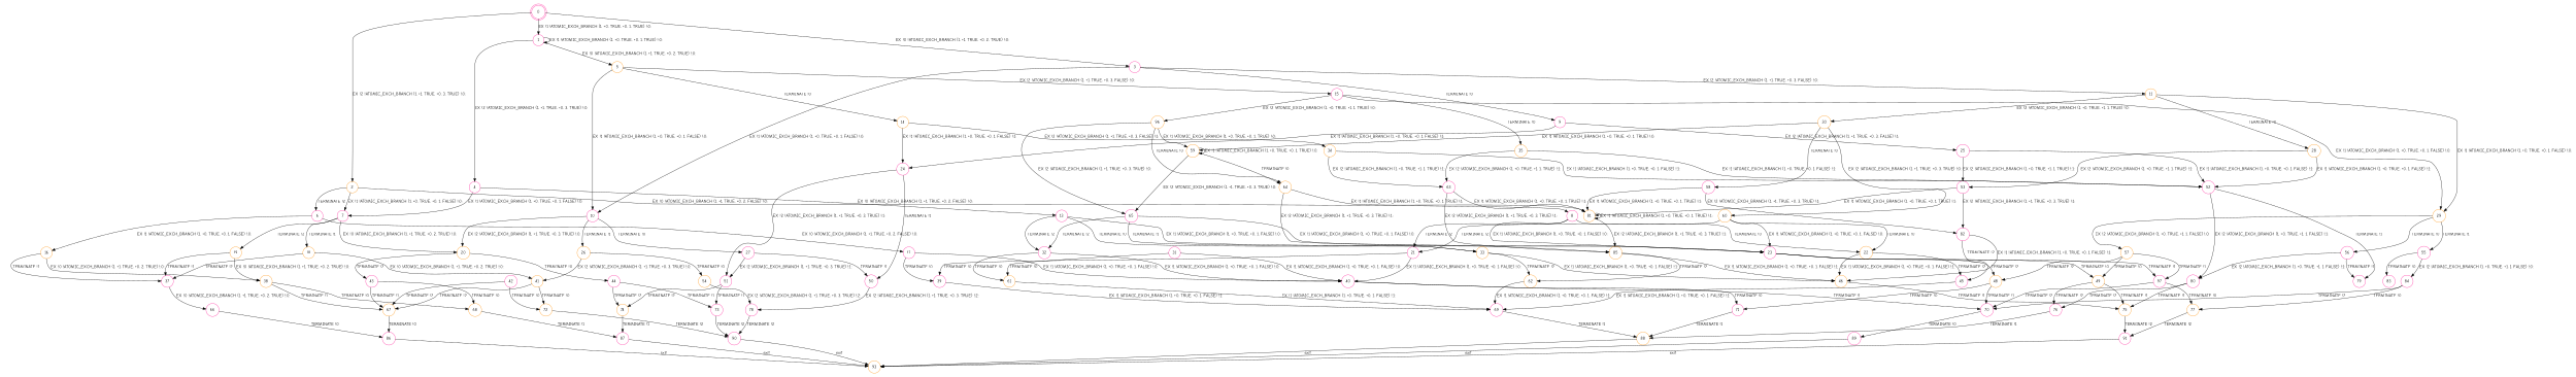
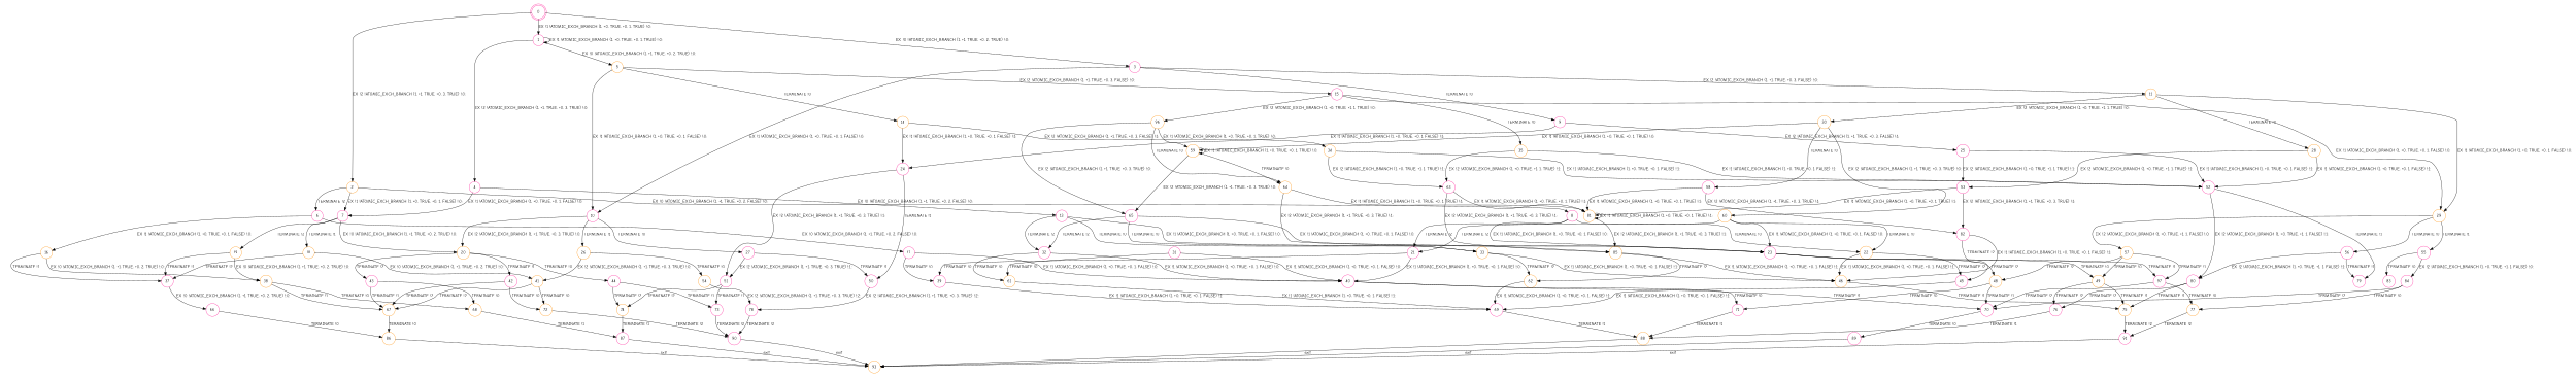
  digraph {
    fontname="Comic Neue"
    node [color=deeppink fontname="Comic Neue" shape=circle]
    edge [fontname="Comic Neue"]
    0 [peripheries=2]
    1
    2 [color=darkorange]
    3
    4
    5 [color=darkorange]
    6
    7
    8
    9
    10
    11 [color=darkorange]
    13
    14 [color=darkorange]
    15
    16 [color=darkorange]
    17
    18 [color=darkorange]
    19 [color=darkorange]
    20 [color=darkorange]
    21
    22 [color=darkorange]
    23
    24
    25
    26 [color=darkorange]
    27
    28 [color=darkorange]
    29 [color=darkorange]
    30 [color=darkorange]
    32
    33 [color=darkorange]
    34 [color=darkorange]
    35 [color=darkorange]
    n35 [color=darkorange label=96]
    37
    38 [color=darkorange]
    39
    40
    41 [color=darkorange]
    42
    43
    44
    45
    46 [color=darkorange]
    n46 [label=97]
    48 [color=darkorange]
    49 [color=darkorange]
    50
    51
    52
    53
    54 [color=darkorange]
    55
    56
    57 [color=darkorange]
    58
    59 [color=darkorange]
    60 [color=darkorange]
    31
    61 [color=darkorange]
    62 [color=darkorange]
    63
    64 [color=darkorange]
    65
    66
    67 [color=darkorange]
    68 [color=darkorange]
    69
    70
    71
    72 [color=darkorange]
    73
    74 [color=darkorange]
    75 [color=darkorange]
    77 [color=darkorange]
    76
    78
    79
    80
    81 [color=darkorange]
    82
    83
    84
    85 [color=darkorange]
-   86
+   86 [color=darkorange]
    87
    88 [color=darkorange]
    89
    90
    91
    93 [color=darkorange]
    0 -> 1 [label="EX !1 !ATOMIC_EXCH_BRANCH (1, +0, TRUE, +0, 1, TRUE) !:0:"]
    0 -> 2 [label="EX !2 !ATOMIC_EXCH_BRANCH (1, +1, TRUE, +0, 3, TRUE) !:0:"]
    0 -> 3 [label="EX !0 !ATOMIC_EXCH_BRANCH (1, +1, TRUE, +0, 2, TRUE) !:0:"]
    1 -> 1 [label="EX !1 !ATOMIC_EXCH_BRANCH (1, +0, TRUE, +0, 1, TRUE) !:0:"]
    1 -> 4 [label="EX !2 !ATOMIC_EXCH_BRANCH (1, +1, TRUE, +0, 3, TRUE) !:0:"]
    1 -> 5 [label="EX !0 !ATOMIC_EXCH_BRANCH (1, +1, TRUE, +0, 2, TRUE) !:0:"]
    2 -> 6 [label="TERMINATE !2"]
    2 -> 7 [label="EX !1 !ATOMIC_EXCH_BRANCH (1, +0, TRUE, +0, 1, FALSE) !:0:"]
    2 -> 8 [label="EX !0 !ATOMIC_EXCH_BRANCH (1, +1, TRUE, +0, 2, FALSE) !:0:"]
    3 -> 9 [label="TERMINATE !0"]
    3 -> 10 [label="EX !1 !ATOMIC_EXCH_BRANCH (1, +0, TRUE, +0, 1, FALSE) !:0:"]
    3 -> 11 [label="EX !2 !ATOMIC_EXCH_BRANCH (1, +1, TRUE, +0, 3, FALSE) !:0:"]
    4 -> 7 [label="EX !1 !ATOMIC_EXCH_BRANCH (1, +0, TRUE, +0, 1, FALSE) !:0:"]
    4 -> 13 [label="EX !0 !ATOMIC_EXCH_BRANCH (1, +1, TRUE, +0, 2, FALSE) !:0:"]
    5 -> 10 [label="EX !1 !ATOMIC_EXCH_BRANCH (1, +0, TRUE, +0, 1, FALSE) !:0:"]
    5 -> 14 [label="TERMINATE !0"]
    5 -> 15 [label="EX !2 !ATOMIC_EXCH_BRANCH (1, +1, TRUE, +0, 3, FALSE) !:0:"]
    6 -> 16 [label="EX !1 !ATOMIC_EXCH_BRANCH (1, +0, TRUE, +0, 1, FALSE) !:0:"]
    6 -> 17 [label="EX !0 !ATOMIC_EXCH_BRANCH (1, +1, TRUE, +0, 2, FALSE) !:0:"]
    7 -> 18 [label="TERMINATE !1"]
    7 -> 19 [label="TERMINATE !2"]
    7 -> 20 [label="EX !0 !ATOMIC_EXCH_BRANCH (1, +1, TRUE, +0, 2, TRUE) !:0:"]
    8 -> 21 [label="TERMINATE !2"]
    8 -> 22 [label="TERMINATE !0"]
    8 -> 23 [label="EX !1 !ATOMIC_EXCH_BRANCH (1, +0, TRUE, +0, 1, FALSE) !:0:"]
    9 -> 24 [label="EX !1 !ATOMIC_EXCH_BRANCH (1, +0, TRUE, +0, 1, FALSE) !:1:"]
    9 -> 25 [label="EX !2 !ATOMIC_EXCH_BRANCH (1, +1, TRUE, +0, 3, FALSE) !:1:"]
    10 -> 20 [label="EX !2 !ATOMIC_EXCH_BRANCH (1, +1, TRUE, +0, 3, TRUE) !:0:"]
    10 -> 26 [label="TERMINATE !1"]
    10 -> 27 [label="TERMINATE !0"]
    11 -> 28 [label="TERMINATE !0"]
    11 -> 29 [label="EX !1 !ATOMIC_EXCH_BRANCH (1, +0, TRUE, +0, 1, FALSE) !:0:"]
    11 -> 30 [label="EX !2 !ATOMIC_EXCH_BRANCH (1, +0, TRUE, +1, 1, TRUE) !:0:"]
    13 -> 23 [label="EX !1 !ATOMIC_EXCH_BRANCH (1, +0, TRUE, +0, 1, FALSE) !:0:"]
    13 -> 32 [label="TERMINATE !2"]
    13 -> 33 [label="TERMINATE !0"]
    14 -> 24 [label="EX !1 !ATOMIC_EXCH_BRANCH (1, +0, TRUE, +0, 1, FALSE) !:1:"]
    14 -> 34 [label="EX !2 !ATOMIC_EXCH_BRANCH (1, +1, TRUE, +0, 3, FALSE) !:1:"]
    15 -> 29 [label="EX !1 !ATOMIC_EXCH_BRANCH (1, +0, TRUE, +0, 1, FALSE) !:0:"]
    15 -> 35 [label="TERMINATE !0"]
    15 -> n35 [label="EX !2 !ATOMIC_EXCH_BRANCH (1, +0, TRUE, +1, 1, TRUE) !:0:"]
    16 -> 37 [label="TERMINATE !1"]
    16 -> 38 [label="EX !0 !ATOMIC_EXCH_BRANCH (1, +1, TRUE, +0, 2, TRUE) !:0:"]
    17 -> 39 [label="TERMINATE !0"]
    17 -> 40 [label="EX !1 !ATOMIC_EXCH_BRANCH (1, +0, TRUE, +0, 1, FALSE) !:0:"]
    18 -> 37 [label="TERMINATE !2"]
    18 -> 41 [label="EX !0 !ATOMIC_EXCH_BRANCH (1, +1, TRUE, +0, 2, TRUE) !:0:"]
    19 -> 37 [label="TERMINATE !1"]
    19 -> 38 [label="EX !0 !ATOMIC_EXCH_BRANCH (1, +1, TRUE, +0, 2, TRUE) !:0:"]
+   20 -> 42 [label="TERMINATE !1"]
    20 -> 43 [label="TERMINATE !2"]
    20 -> 44 [label="TERMINATE !0"]
    21 -> 39 [label="TERMINATE !0"]
    21 -> 40 [label="EX !1 !ATOMIC_EXCH_BRANCH (1, +0, TRUE, +0, 1, FALSE) !:0:"]
    22 -> 45 [label="TERMINATE !2"]
    22 -> 46 [label="EX !1 !ATOMIC_EXCH_BRANCH (1, +0, TRUE, +0, 1, FALSE) !:1:"]
    23 -> n46 [label="TERMINATE !1"]
    23 -> 48 [label="TERMINATE !2"]
    23 -> 49 [label="TERMINATE !0"]
    24 -> 50 [label="TERMINATE !1"]
    24 -> 51 [label="EX !2 !ATOMIC_EXCH_BRANCH (1, +1, TRUE, +0, 3, TRUE) !:1:"]
    25 -> 52 [label="EX !1 !ATOMIC_EXCH_BRANCH (1, +0, TRUE, +0, 1, FALSE) !:1:"]
    25 -> 53 [label="EX !2 !ATOMIC_EXCH_BRANCH (1, +0, TRUE, +1, 1, TRUE) !:1:"]
    26 -> 41 [label="EX !2 !ATOMIC_EXCH_BRANCH (1, +1, TRUE, +0, 3, TRUE) !:0:"]
    26 -> 54 [label="TERMINATE !0"]
    27 -> 50 [label="TERMINATE !1"]
    27 -> 51 [label="EX !2 !ATOMIC_EXCH_BRANCH (1, +1, TRUE, +0, 3, TRUE) !:1:"]
    28 -> 52 [label="EX !1 !ATOMIC_EXCH_BRANCH (1, +0, TRUE, +0, 1, FALSE) !:1:"]
    28 -> 53 [label="EX !2 !ATOMIC_EXCH_BRANCH (1, +0, TRUE, +1, 1, TRUE) !:1:"]
    29 -> 55 [label="TERMINATE !1"]
    29 -> 56 [label="TERMINATE !0"]
    29 -> 57 [label="EX !2 !ATOMIC_EXCH_BRANCH (1, +0, TRUE, +1, 1, FALSE) !:0:"]
    30 -> 58 [label="TERMINATE !0"]
    30 -> 59 [label="EX !1 !ATOMIC_EXCH_BRANCH (1, +0, TRUE, +0, 1, TRUE) !:0:"]
    30 -> 60 [label="EX !2 !ATOMIC_EXCH_BRANCH (1, +1, TRUE, +0, 3, TRUE) !:0:"]
    32 -> 40 [label="EX !1 !ATOMIC_EXCH_BRANCH (1, +0, TRUE, +0, 1, FALSE) !:0:"]
    32 -> 61 [label="TERMINATE !0"]
    33 -> 46 [label="EX !1 !ATOMIC_EXCH_BRANCH (1, +0, TRUE, +0, 1, FALSE) !:1:"]
    33 -> 62 [label="TERMINATE !2"]
    34 -> 52 [label="EX !1 !ATOMIC_EXCH_BRANCH (1, +0, TRUE, +0, 1, FALSE) !:1:"]
    34 -> 63 [label="EX !2 !ATOMIC_EXCH_BRANCH (1, +0, TRUE, +1, 1, TRUE) !:1:"]
    35 -> 52 [label="EX !1 !ATOMIC_EXCH_BRANCH (1, +0, TRUE, +0, 1, FALSE) !:1:"]
    35 -> 63 [label="EX !2 !ATOMIC_EXCH_BRANCH (1, +0, TRUE, +1, 1, TRUE) !:1:"]
    n35 -> 59 [label="EX !1 !ATOMIC_EXCH_BRANCH (1, +0, TRUE, +0, 1, TRUE) !:0:"]
    n35 -> 64 [label="TERMINATE !0"]
    n35 -> 65 [label="EX !2 !ATOMIC_EXCH_BRANCH (1, +1, TRUE, +0, 3, TRUE) !:0:"]
    37 -> 66 [label="EX !0 !ATOMIC_EXCH_BRANCH (1, +1, TRUE, +0, 2, TRUE) !:0:"]
    38 -> 67 [label="TERMINATE !1"]
    38 -> 68 [label="TERMINATE !0"]
    39 -> 69 [label="EX !1 !ATOMIC_EXCH_BRANCH (1, +0, TRUE, +0, 1, FALSE) !:1:"]
    40 -> 70 [label="TERMINATE !1"]
    40 -> 71 [label="TERMINATE !0"]
    41 -> 67 [label="TERMINATE !2"]
    41 -> 72 [label="TERMINATE !0"]
    42 -> 67 [label="TERMINATE !2"]
    42 -> 72 [label="TERMINATE !0"]
    43 -> 67 [label="TERMINATE !1"]
    43 -> 68 [label="TERMINATE !0"]
    44 -> 73 [label="TERMINATE !1"]
    44 -> 74 [label="TERMINATE !2"]
    45 -> 69 [label="EX !1 !ATOMIC_EXCH_BRANCH (1, +0, TRUE, +0, 1, FALSE) !:1:"]
    46 -> 75 [label="TERMINATE !1"]
    n46 -> 70 [label="TERMINATE !2"]
    n46 -> 77 [label="TERMINATE !0"]
    48 -> 70 [label="TERMINATE !1"]
    48 -> 71 [label="TERMINATE !0"]
    49 -> 75 [label="TERMINATE !1"]
    49 -> 76 [label="TERMINATE !2"]
    50 -> 78 [label="EX !2 !ATOMIC_EXCH_BRANCH (1, +1, TRUE, +0, 3, TRUE) !:2:"]
    51 -> 73 [label="TERMINATE !1"]
    51 -> 74 [label="TERMINATE !2"]
    52 -> 79 [label="TERMINATE !1"]
    52 -> 80 [label="EX !2 !ATOMIC_EXCH_BRANCH (1, +0, TRUE, +1, 1, FALSE) !:1:"]
    53 -> 81 [label="EX !1 !ATOMIC_EXCH_BRANCH (1, +0, TRUE, +0, 1, TRUE) !:1:"]
    53 -> 82 [label="EX !2 !ATOMIC_EXCH_BRANCH (1, +1, TRUE, +0, 3, TRUE) !:1:"]
    54 -> 78 [label="EX !2 !ATOMIC_EXCH_BRANCH (1, +1, TRUE, +0, 3, TRUE) !:2:"]
    55 -> 83 [label="TERMINATE !0"]
    55 -> 84 [label="EX !2 !ATOMIC_EXCH_BRANCH (1, +0, TRUE, +1, 1, FALSE) !:0:"]
    56 -> 79 [label="TERMINATE !1"]
    56 -> 80 [label="EX !2 !ATOMIC_EXCH_BRANCH (1, +0, TRUE, +1, 1, FALSE) !:1:"]
    57 -> n46 [label="TERMINATE !1"]
    57 -> 48 [label="TERMINATE !2"]
    57 -> 49 [label="TERMINATE !0"]
    58 -> 81 [label="EX !1 !ATOMIC_EXCH_BRANCH (1, +0, TRUE, +0, 1, TRUE) !:1:"]
    58 -> 82 [label="EX !2 !ATOMIC_EXCH_BRANCH (1, +1, TRUE, +0, 3, TRUE) !:1:"]
    59 -> 59 [label="EX !1 !ATOMIC_EXCH_BRANCH (1, +0, TRUE, +0, 1, TRUE) !:0:"]
    59 -> 64 [label="TERMINATE !0"]
    59 -> 65 [label="EX !2 !ATOMIC_EXCH_BRANCH (1, +1, TRUE, +0, 3, TRUE) !:0:"]
    60 -> 21 [label="TERMINATE !2"]
    60 -> 22 [label="TERMINATE !0"]
    60 -> 23 [label="EX !1 !ATOMIC_EXCH_BRANCH (1, +0, TRUE, +0, 1, FALSE) !:0:"]
    31 -> 40 [label="EX !1 !ATOMIC_EXCH_BRANCH (1, +0, TRUE, +0, 1, FALSE) !:0:"]
    31 -> 61 [label="TERMINATE !0"]
    61 -> 69 [label="EX !1 !ATOMIC_EXCH_BRANCH (1, +0, TRUE, +0, 1, FALSE) !:1:"]
    62 -> 69 [label="EX !1 !ATOMIC_EXCH_BRANCH (1, +0, TRUE, +0, 1, FALSE) !:1:"]
    63 -> 81 [label="EX !1 !ATOMIC_EXCH_BRANCH (1, +0, TRUE, +0, 1, TRUE) !:1:"]
    63 -> 85 [label="EX !2 !ATOMIC_EXCH_BRANCH (1, +1, TRUE, +0, 3, TRUE) !:1:"]
    64 -> 81 [label="EX !1 !ATOMIC_EXCH_BRANCH (1, +0, TRUE, +0, 1, TRUE) !:1:"]
    64 -> 85 [label="EX !2 !ATOMIC_EXCH_BRANCH (1, +1, TRUE, +0, 3, TRUE) !:1:"]
    65 -> 23 [label="EX !1 !ATOMIC_EXCH_BRANCH (1, +0, TRUE, +0, 1, FALSE) !:0:"]
    65 -> 32 [label="TERMINATE !2"]
-   65 -> 33 [label="TERMINATE !1"]
+   65 -> 33 [label="TERMINATE !0"]
    66 -> 86 [label="TERMINATE !0"]
    67 -> 86 [label="TERMINATE !0"]
    68 -> 87 [label="TERMINATE !1"]
    69 -> 88 [label="TERMINATE !1"]
    70 -> 89 [label="TERMINATE !0"]
    71 -> 88 [label="TERMINATE !1"]
    72 -> 90 [label="TERMINATE !2"]
    73 -> 90 [label="TERMINATE !2"]
    74 -> 87 [label="TERMINATE !1"]
    75 -> 91 [label="TERMINATE !2"]
    77 -> 91 [label="TERMINATE !2"]
    76 -> 88 [label="TERMINATE !1"]
    78 -> 90 [label="TERMINATE !2"]
    80 -> 75 [label="TERMINATE !1"]
    80 -> 76 [label="TERMINATE !2"]
    81 -> 81 [label="EX !1 !ATOMIC_EXCH_BRANCH (1, +0, TRUE, +0, 1, TRUE) !:1:"]
    81 -> 85 [label="EX !2 !ATOMIC_EXCH_BRANCH (1, +1, TRUE, +0, 3, TRUE) !:1:"]
    82 -> 45 [label="TERMINATE !2"]
    82 -> 46 [label="EX !1 !ATOMIC_EXCH_BRANCH (1, +0, TRUE, +0, 1, FALSE) !:1:"]
    84 -> 70 [label="TERMINATE !2"]
    84 -> 77 [label="TERMINATE !0"]
    85 -> 46 [label="EX !1 !ATOMIC_EXCH_BRANCH (1, +0, TRUE, +0, 1, FALSE) !:1:"]
    85 -> 62 [label="TERMINATE !2"]
    86 -> 93 [label=exit]
    87 -> 93 [label=exit]
    88 -> 93 [label=exit]
    89 -> 93 [label=exit]
    90 -> 93 [label=exit]
    91 -> 93 [label=exit]
  }
